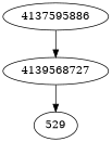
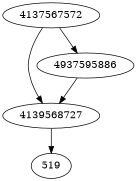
  strict digraph {
    n1 [label=4139568727]
-   4137595886
-   529
+   4137595886 [label=4937595886]
+   529 [label=519]
+   4137567572
    n1 -> 529
    4137595886 -> n1
+   4137567572 -> n1
+   4137567572 -> 4137595886
  }
